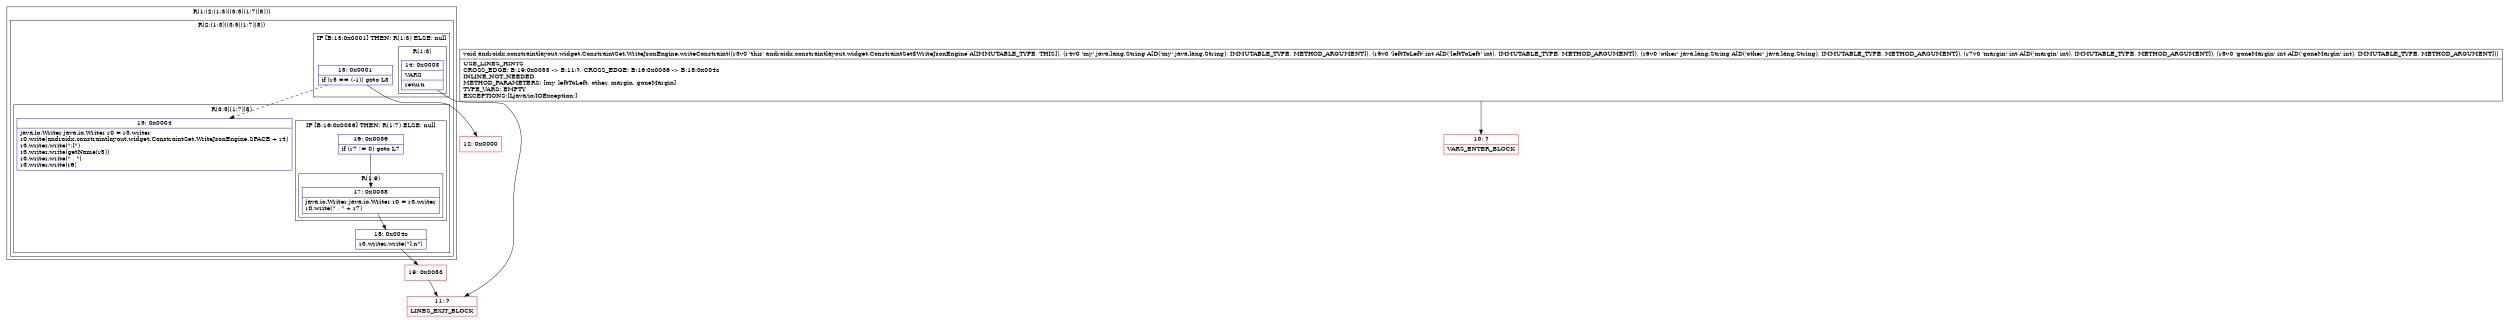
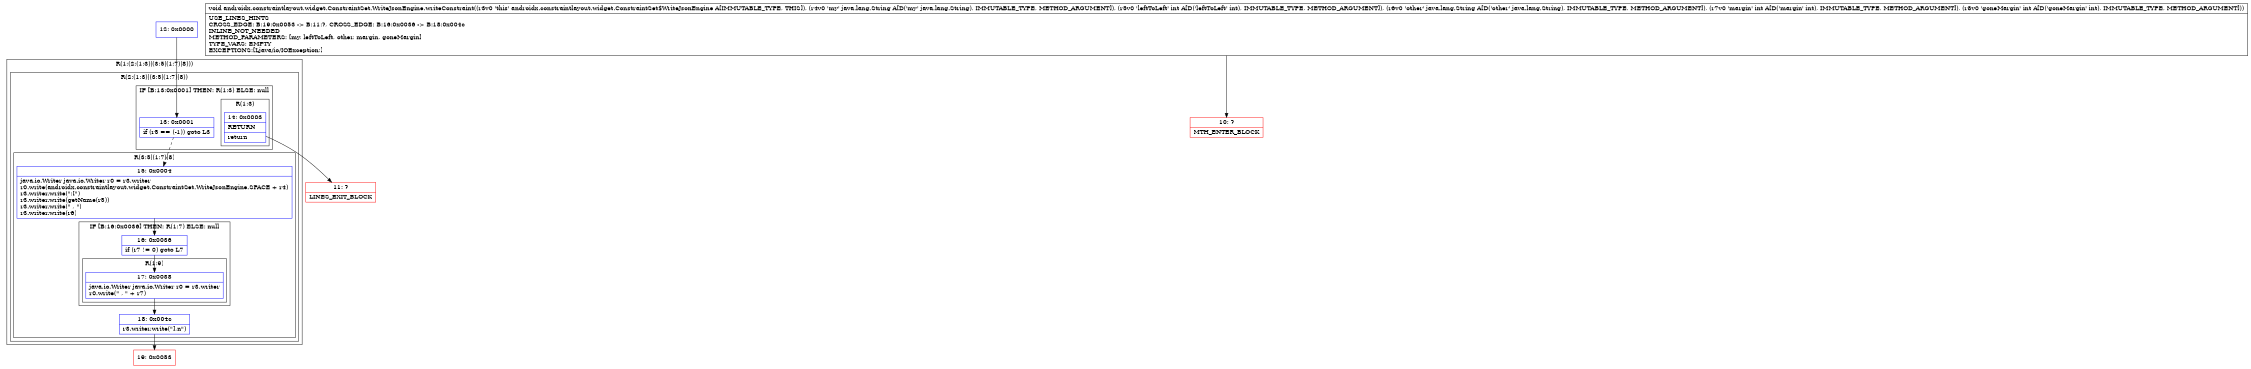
  digraph {
    node [color=blue shape=record]
-   n1 [label="{14\:\ 0x0003|VARS\l|return\l}"]
+   n1 [label="{14\:\ 0x0003|RETURN\l|return\l}"]
    n2 [label="{13\:\ 0x0001|if (r5 == (\-1)) goto L3\l}"]
    n3 [label="{17\:\ 0x0038|java.io.Writer java.io.Writer r0 = r3.writer\lr0.write(\" , \" + r7)\l}"]
    n4 [label="{16\:\ 0x0036|if (r7 != 0) goto L7\l}"]
    n5 [label="{15\:\ 0x0004|java.io.Writer java.io.Writer r0 = r3.writer\lr0.write(androidx.constraintlayout.widget.ConstraintSet.WriteJsonEngine.SPACE + r4)\lr3.writer.write(\":[\")\lr3.writer.write(getName(r5))\lr3.writer.write(\" , \")\lr3.writer.write(r6)\l}"]
    n6 [label="{18\:\ 0x004c|r3.writer.write(\"],n\")\l}"]
    n7 [color=red label="{11\:\ ?|LINES_EXIT_BLOCK\l}"]
    n8 [color=red label="{19\:\ 0x0053}"]
-   n9 [color=red label="{10\:\ ?|VARS_ENTER_BLOCK\l}"]
-   n10 [color=red label="{12\:\ 0x0000}"]
+   n9 [color=red label="{10\:\ ?|MTH_ENTER_BLOCK\l}"]
+   n10 [label="{12\:\ 0x0000}"]
    n11 [label="{void androidx.constraintlayout.widget.ConstraintSet.WriteJsonEngine.writeConstraint((r3v0 'this' androidx.constraintlayout.widget.ConstraintSet$WriteJsonEngine A[IMMUTABLE_TYPE, THIS]), (r4v0 'my' java.lang.String A[D('my' java.lang.String), IMMUTABLE_TYPE, METHOD_ARGUMENT]), (r5v0 'leftToLeft' int A[D('leftToLeft' int), IMMUTABLE_TYPE, METHOD_ARGUMENT]), (r6v0 'other' java.lang.String A[D('other' java.lang.String), IMMUTABLE_TYPE, METHOD_ARGUMENT]), (r7v0 'margin' int A[D('margin' int), IMMUTABLE_TYPE, METHOD_ARGUMENT]), (r8v0 'goneMargin' int A[D('goneMargin' int), IMMUTABLE_TYPE, METHOD_ARGUMENT]))  | USE_LINES_HINTS\lCROSS_EDGE: B:19:0x0053 \-\> B:11:?, CROSS_EDGE: B:16:0x0036 \-\> B:18:0x004c\lINLINE_NOT_NEEDED\lMETHOD_PARAMETERS: [my, leftToLeft, other, margin, goneMargin]\lTYPE_VARS: EMPTY\lEXCEPTIONS:[Ljava\/io\/IOException;]\l}" color=""]
    subgraph cluster_1 {
      label="R(1:(2:(1:3)|(3:5|(1:7)|8)))"
      subgraph cluster_2 {
        label="R(2:(1:3)|(3:5|(1:7)|8))"
        subgraph cluster_3 {
          label="IF [B:13:0x0001] THEN: R(1:3) ELSE: null"
          n2
          subgraph cluster_4 {
            label="R(1:3)"
            n1
          }
        }
        subgraph cluster_5 {
          label="R(3:5|(1:7)|8)"
          n5
          n6
          subgraph cluster_6 {
            label="IF [B:16:0x0036] THEN: R(1:7) ELSE: null"
            n4
            subgraph cluster_7 {
              label="R(1:9)"
              n3
            }
          }
        }
      }
    }
    n1 -> n7
    n2 -> n5 [style=dashed]
    n3 -> n6
    n4 -> n3
+   n5 -> n4
    n6 -> n8
-   n8 -> n7
-   n2 -> n10
+   n10 -> n2
    n11 -> n9
  }
